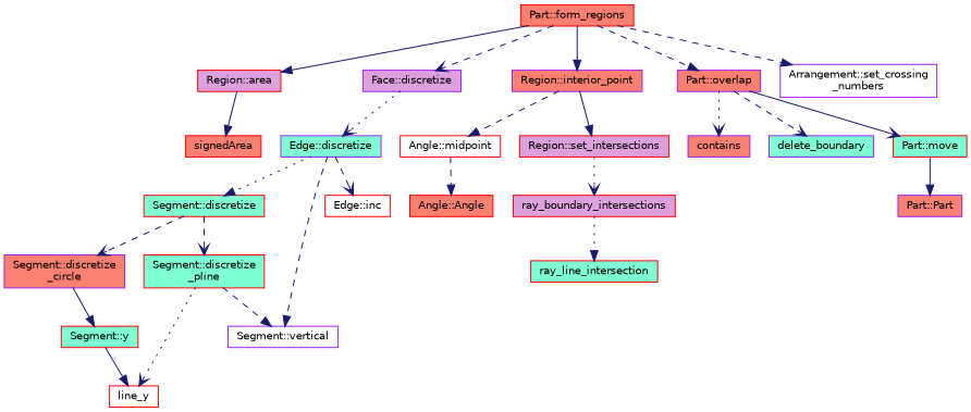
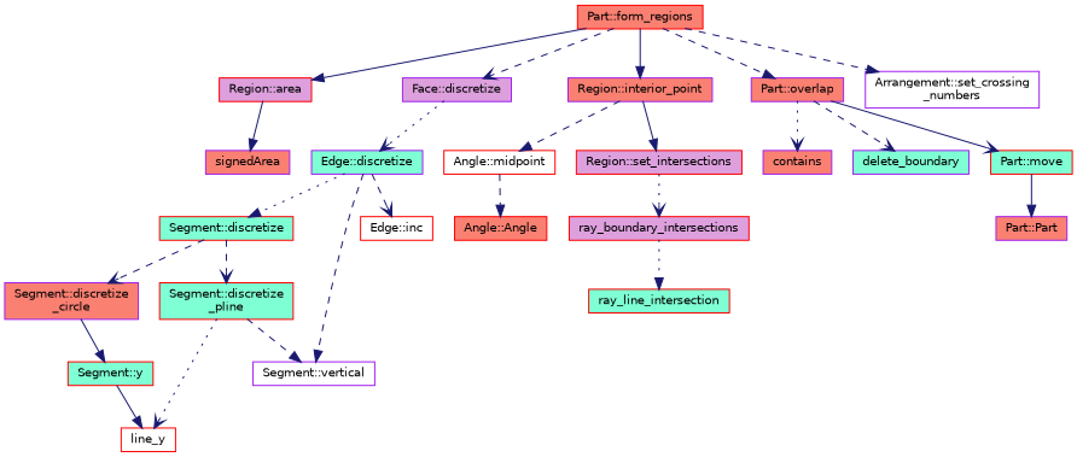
  digraph {
    rankdir=TB
    node [color=red fillcolor=salmon fontname=Helvetica fontsize=10 shape=record style=filled]
    edge [arrowhead=normal color=midnightblue fontname=Helvetica fontsize=10 labelfontname=Helvetica labelfontsize=10 style=dashed]
    n1 [fontcolor=black height=0.2 label="Part::form_regions" width=0.4]
    n2 [fillcolor=plum height=0.2 label="Region::area" width=0.4]
    n3 [color=purple fillcolor=plum height=0.2 label="Face::discretize" width=0.4]
    n4 [color=purple height=0.2 label="Region::interior_point" width=0.4]
    n5 [color=purple height=0.2 label="Part::overlap" width=0.4]
    n6 [color=purple fillcolor=white height=0.2 label="Arrangement::set_crossing\l_numbers" width=0.4]
-   n7 [height=0.2 label=signedArea width=0.4]
+   n7 [color=purple height=0.2 label=signedArea width=0.4]
    n8 [color=purple fillcolor=aquamarine height=0.2 label="Edge::discretize" width=0.4]
    n9 [fillcolor=white height=0.2 label="Angle::midpoint" width=0.4]
    n10 [fillcolor=plum height=0.2 label="Region::set_intersections" width=0.4]
    n11 [color=purple height=0.2 label=contains width=0.4]
    n12 [color=purple fillcolor=aquamarine height=0.2 label=delete_boundary width=0.4]
    n13 [fillcolor=aquamarine height=0.2 label="Part::move" width=0.4]
    n14 [fillcolor=aquamarine height=0.2 label="Segment::discretize" width=0.4]
    n15 [color=purple fillcolor=white height=0.2 label="Segment::vertical" width=0.4]
    n16 [fillcolor=white height=0.2 label="Edge::inc" width=0.4]
    n17 [color=purple height=0.2 label="Segment::discretize\l_circle" width=0.4]
    n18 [fillcolor=aquamarine height=0.2 label="Segment::discretize\l_pline" width=0.4]
    n19 [fillcolor=aquamarine height=0.2 label="Segment::y" width=0.4]
    n20 [fillcolor=white height=0.2 label=line_y width=0.4]
    n21 [height=0.2 label="Angle::Angle" width=0.4]
    n22 [fillcolor=plum height=0.2 label=ray_boundary_intersections width=0.4]
    n23 [fillcolor=aquamarine height=0.2 label=ray_line_intersection width=0.4]
    n24 [color=purple height=0.2 label="Part::Part" width=0.4]
    n1 -> n2 [style=solid]
    n1 -> n3 [arrowhead=vee]
    n1 -> n4 [style=solid]
    n1 -> n5
    n1 -> n6
    n2 -> n7 [style=solid]
    n3 -> n8 [arrowhead=vee style=dotted]
    n4 -> n9
    n4 -> n10 [style=solid]
    n5 -> n11 [arrowhead=vee style=dotted]
    n5 -> n12 [arrowhead=vee]
    n5 -> n13 [arrowhead=vee style=solid]
    n8 -> n14 [style=dotted]
    n8 -> n15
    n8 -> n16 [arrowhead=vee]
    n9 -> n21
    n10 -> n22 [arrowhead=vee style=dotted]
    n13 -> n24 [style=solid]
    n14 -> n17 [arrowhead=vee]
    n14 -> n18 [arrowhead=vee]
    n17 -> n19 [style=solid]
    n18 -> n15
    n18 -> n20 [arrowhead=vee style=dotted]
    n19 -> n20 [style=solid]
    n22 -> n23 [style=dotted]
  }
